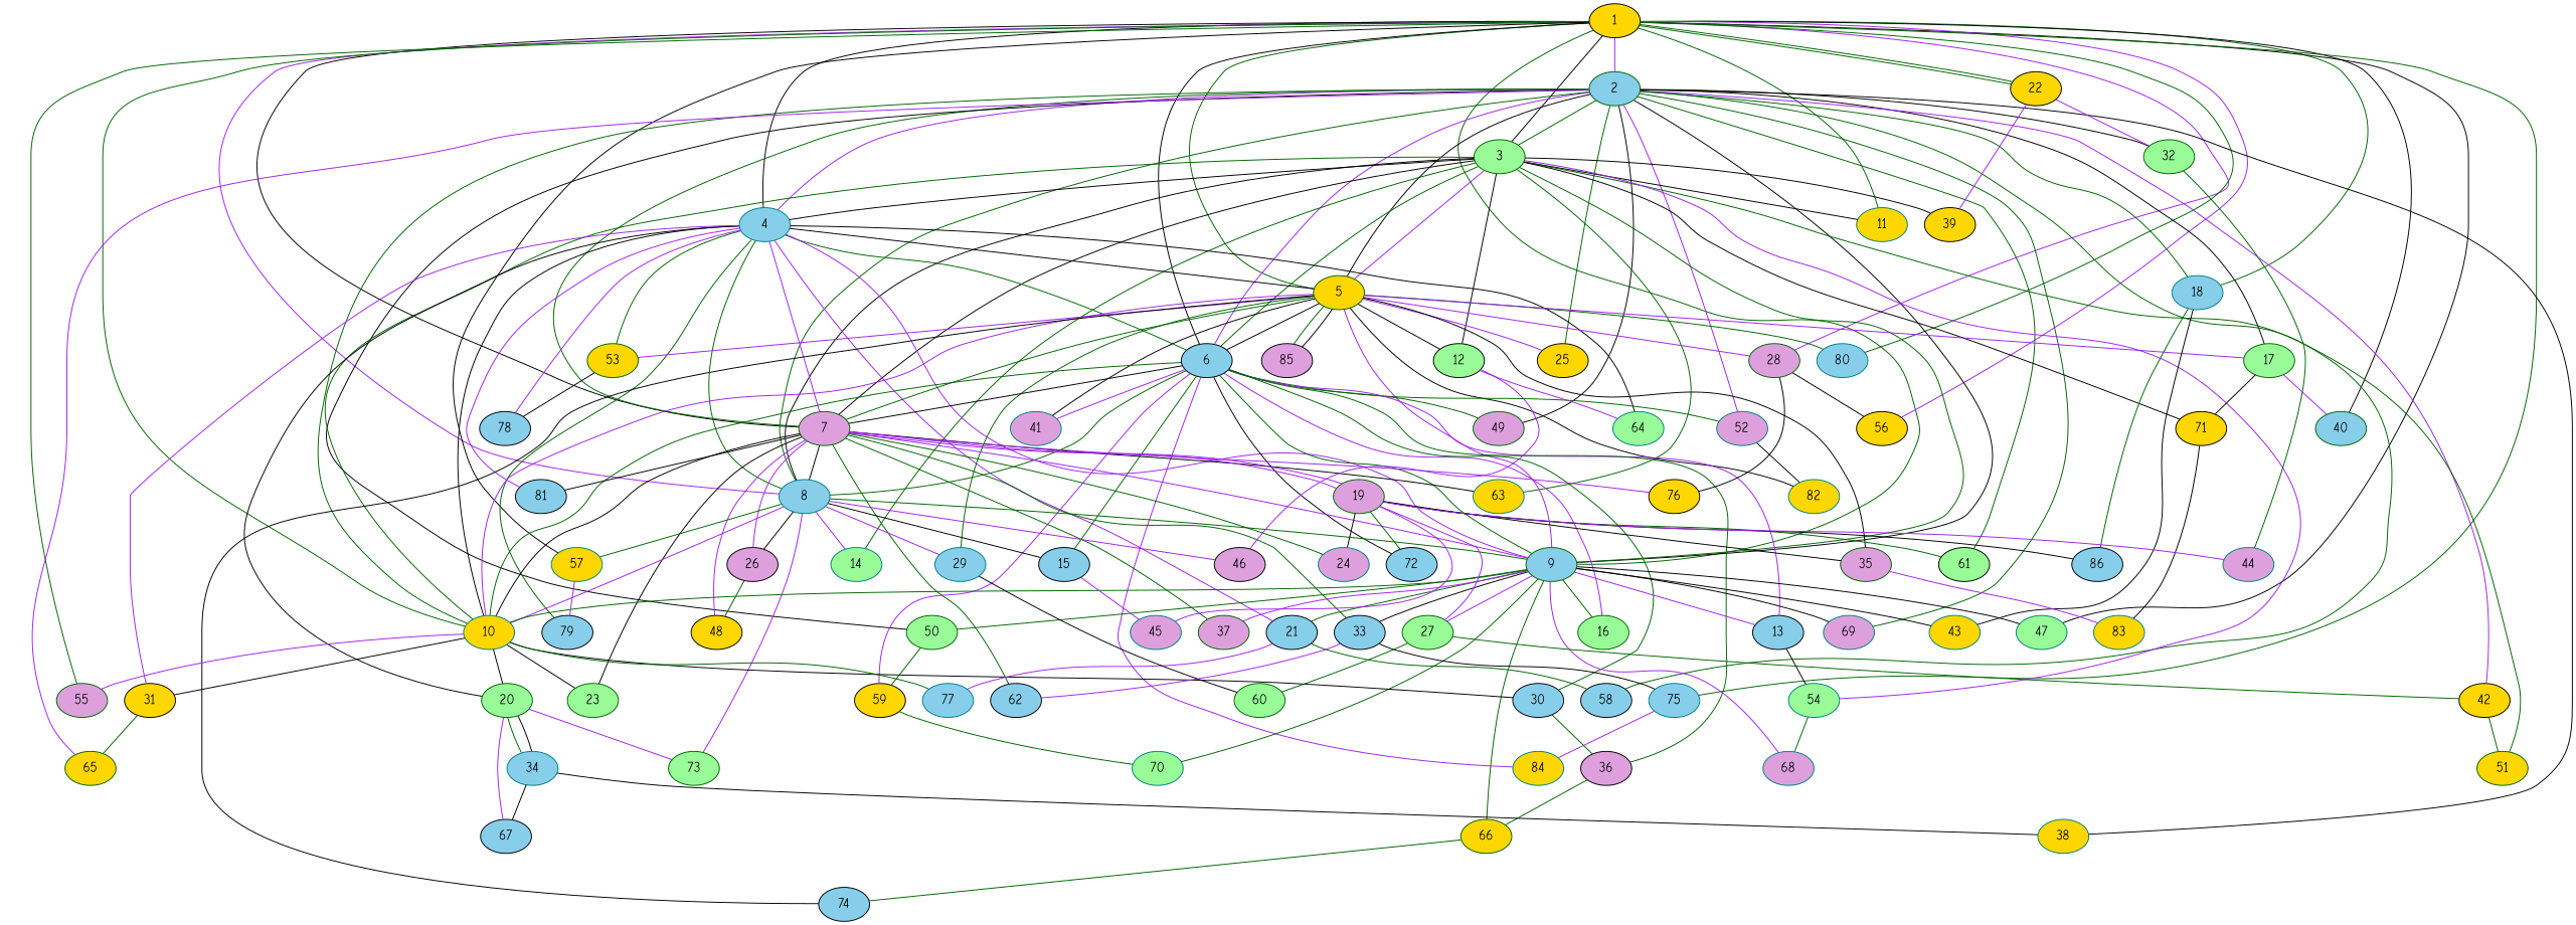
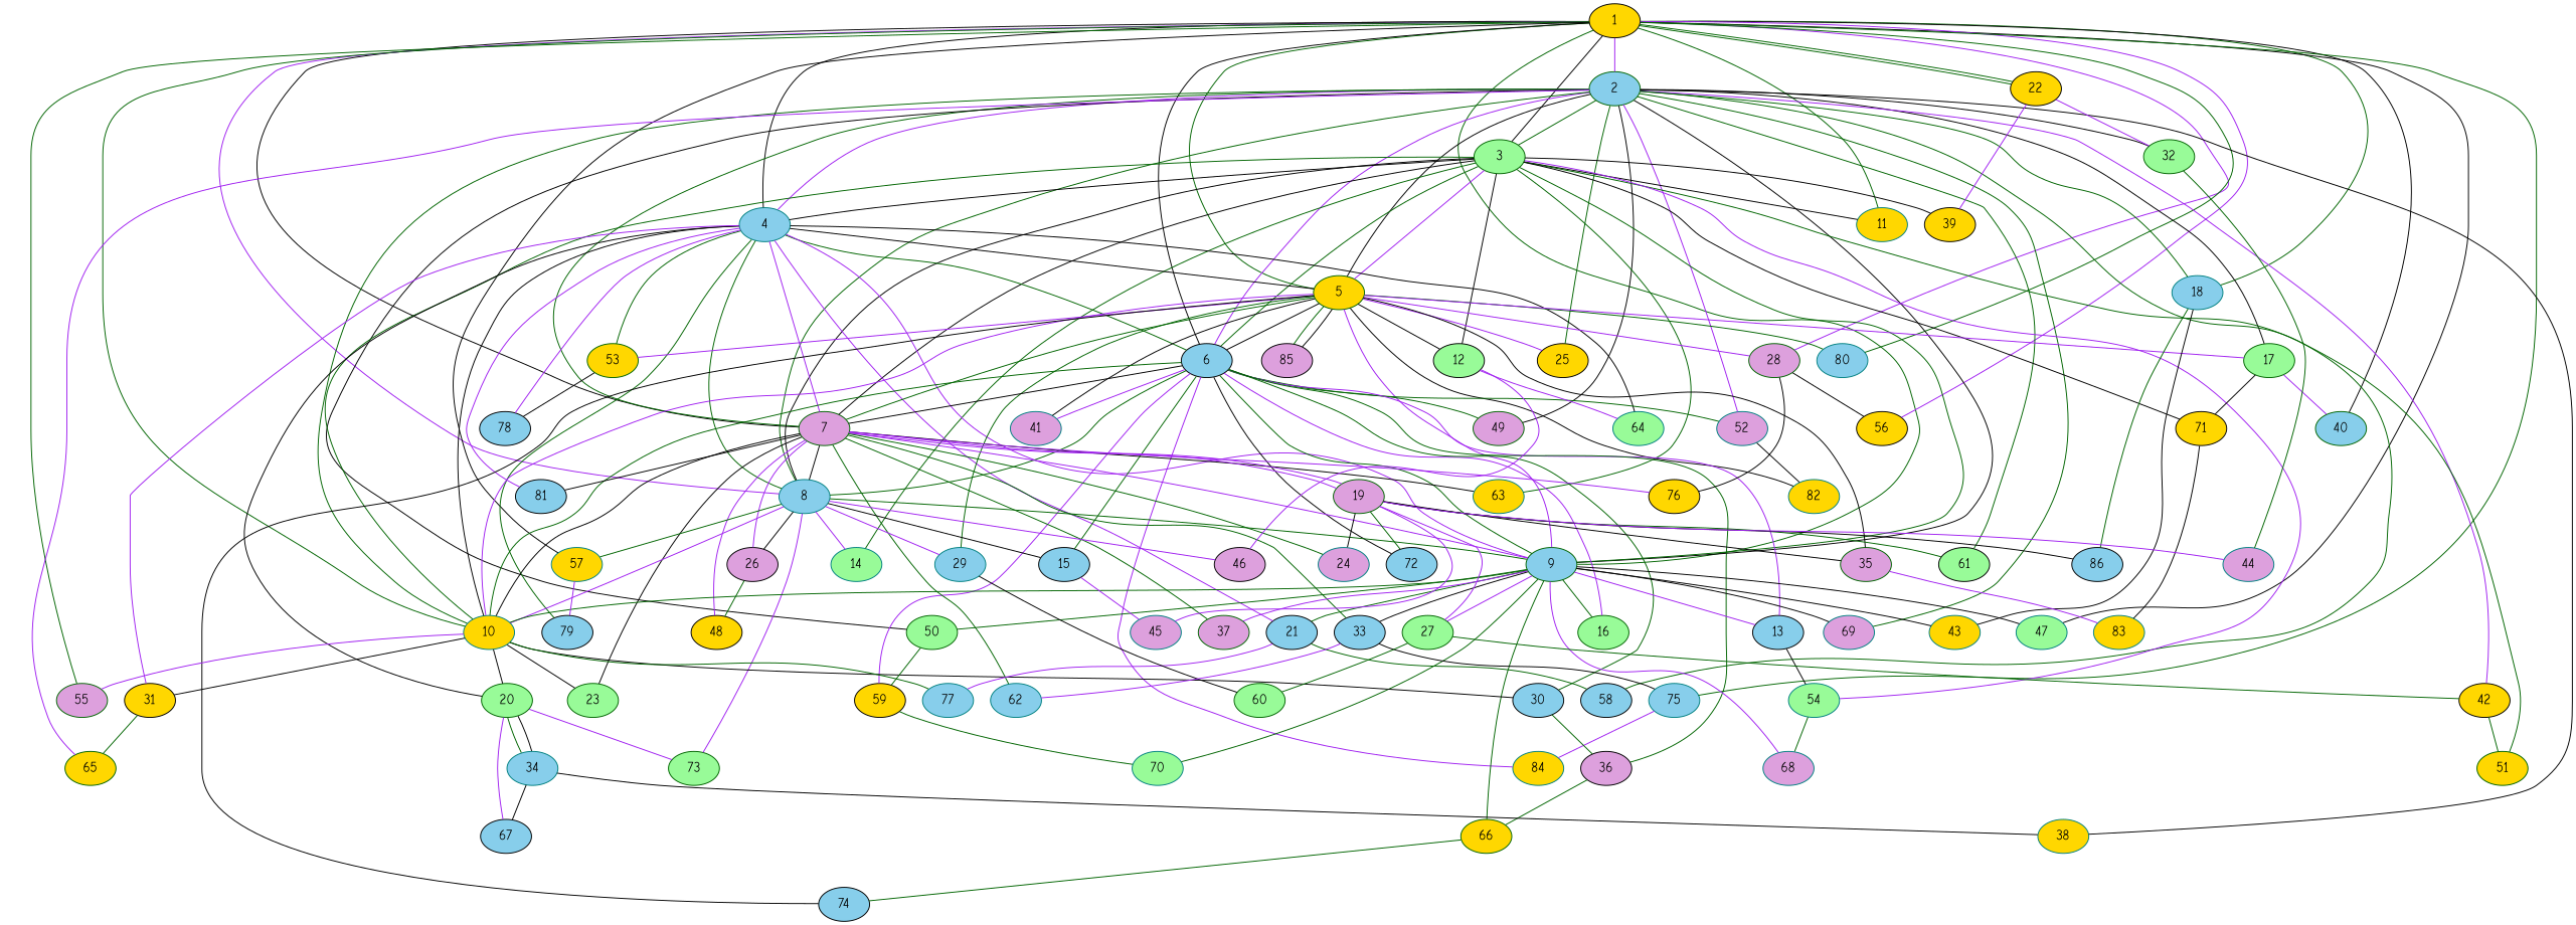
  graph {
    fontname="Comic Neue"
    node [color=black fillcolor=skyblue fontname="Comic Neue" style=filled]
    edge [color=darkgreen fontname="Comic Neue"]
    1 [fillcolor=gold]
    2 [color=darkgreen]
    3 [color=darkgreen fillcolor=palegreen]
    4 [color=teal]
    5 [color=darkgreen fillcolor=gold]
    6
    7 [color=darkgreen fillcolor=plum]
    8 [color=teal]
    9 [color=darkgreen]
    10 [color=teal fillcolor=gold]
    11 [color=teal fillcolor=gold]
    18 [color=teal]
    22 [fillcolor=gold]
    28 [color=darkgreen fillcolor=plum]
    40 [color=darkgreen]
    47 [color=teal fillcolor=palegreen]
    55 [color=darkgreen fillcolor=plum]
    56 [fillcolor=gold]
    57 [color=teal fillcolor=gold]
    75 [color=teal]
    80 [color=teal]
    17 [color=darkgreen fillcolor=palegreen]
    25 [fillcolor=gold]
    32 [color=darkgreen fillcolor=palegreen]
    38 [color=teal fillcolor=gold]
    42 [fillcolor=gold]
    49 [color=darkgreen fillcolor=plum]
    50 [color=darkgreen fillcolor=palegreen]
    52 [color=teal fillcolor=plum]
    58
    61 [fillcolor=palegreen]
    65 [color=darkgreen fillcolor=gold]
    69 [color=teal fillcolor=plum]
    12 [fillcolor=palegreen]
    14 [color=teal fillcolor=palegreen]
    39 [fillcolor=gold]
    51 [color=darkgreen fillcolor=gold]
    54 [color=teal fillcolor=palegreen]
    63 [color=teal fillcolor=gold]
    71 [fillcolor=gold]
    20 [color=darkgreen fillcolor=palegreen]
    21
    31 [fillcolor=gold]
    53 [color=darkgreen fillcolor=gold]
    64 [color=teal fillcolor=palegreen]
    78
    79
    81
    29 [color=teal]
    35 [color=darkgreen fillcolor=plum]
    41 [color=teal fillcolor=plum]
    74
    82 [color=teal fillcolor=gold]
    85 [fillcolor=plum]
    13
    15
    16 [color=darkgreen fillcolor=palegreen]
    30
    36 [fillcolor=plum]
    59 [fillcolor=gold]
    72
    84 [color=teal fillcolor=gold]
    19 [color=darkgreen fillcolor=plum]
    23 [color=darkgreen fillcolor=palegreen]
    24 [color=teal fillcolor=plum]
    26 [fillcolor=plum]
    33
    37 [color=darkgreen fillcolor=plum]
    48 [fillcolor=gold]
-   62
+   62 [color=teal]
    76 [fillcolor=gold]
    46 [fillcolor=plum]
    73 [color=darkgreen fillcolor=palegreen]
    27 [color=darkgreen fillcolor=palegreen]
    43 [color=teal fillcolor=gold]
    66 [color=darkgreen fillcolor=gold]
    68 [color=teal fillcolor=plum]
    70 [color=teal fillcolor=palegreen]
    77 [color=teal]
    86
    44 [color=teal fillcolor=plum]
    83 [color=teal fillcolor=gold]
    34 [color=teal]
    67
    60 [color=darkgreen fillcolor=palegreen]
    45 [color=teal fillcolor=plum]
    1 -- 2 [color=purple]
    1 -- 3 [color=black]
    1 -- 4 [color=black]
    1 -- 5
    1 -- 6 [color=black]
    1 -- 7 [color=black]
    1 -- 8 [color=purple]
    1 -- 9
    1 -- 10
    1 -- 11
    1 -- 18
    1 -- 22
    1 -- 22
    1 -- 28 [color=purple]
    1 -- 40 [color=black]
    1 -- 47 [color=black]
    1 -- 55
    1 -- 56 [color=purple]
    1 -- 57 [color=black]
    1 -- 75
    1 -- 80
    2 -- 3
    2 -- 4 [color=purple]
    2 -- 5 [color=black]
    2 -- 6 [color=purple]
    2 -- 7
    2 -- 8
    2 -- 9 [color=black]
    2 -- 10
    2 -- 18
    2 -- 17 [color=black]
    2 -- 25
    2 -- 32 [color=black]
    2 -- 38 [color=black]
    2 -- 42 [color=purple]
    2 -- 49 [color=black]
    2 -- 50 [color=black]
    2 -- 52 [color=purple]
    2 -- 58
    2 -- 61
    2 -- 65 [color=purple]
    2 -- 69
    3 -- 4 [color=black]
    3 -- 5 [color=purple]
    3 -- 6
    3 -- 7 [color=black]
    3 -- 8 [color=black]
    3 -- 9
    3 -- 10
    3 -- 11 [color=black]
    3 -- 12 [color=black]
    3 -- 14
    3 -- 39 [color=black]
    3 -- 51
    3 -- 54 [color=purple]
    3 -- 63
    3 -- 71 [color=black]
    4 -- 5 [color=black]
    4 -- 6
    4 -- 7 [color=purple]
    4 -- 8
    4 -- 9 [color=purple]
    4 -- 10 [color=black]
    4 -- 20 [color=black]
    4 -- 21 [color=purple]
    4 -- 31 [color=purple]
    4 -- 53
    4 -- 64 [color=black]
    4 -- 78 [color=purple]
    4 -- 79
    4 -- 81 [color=purple]
    5 -- 6 [color=black]
    5 -- 7
    5 -- 9 [color=purple]
    5 -- 10 [color=purple]
    5 -- 28 [color=purple]
    5 -- 80
    5 -- 17 [color=purple]
    5 -- 25 [color=purple]
    5 -- 12 [color=black]
    5 -- 53 [color=purple]
    5 -- 29
    5 -- 35 [color=black]
    5 -- 41 [color=black]
    5 -- 74 [color=black]
    5 -- 82 [color=black]
    5 -- 85
    5 -- 85 [color=black]
    6 -- 7 [color=black]
    6 -- 8
    6 -- 9
    6 -- 10
    6 -- 49
    6 -- 52
    6 -- 41 [color=purple]
    6 -- 13 [color=purple]
    6 -- 15
    6 -- 16 [color=purple]
    6 -- 30
    6 -- 36
    6 -- 59 [color=purple]
    6 -- 72 [color=black]
    6 -- 84 [color=purple]
    7 -- 8 [color=black]
    7 -- 9 [color=purple]
    7 -- 10 [color=black]
    7 -- 63 [color=black]
    7 -- 81 [color=black]
    7 -- 19 [color=purple]
    7 -- 19 [color=purple]
    7 -- 23 [color=black]
    7 -- 24
    7 -- 26 [color=purple]
    7 -- 33
    7 -- 37
    7 -- 48 [color=purple]
    7 -- 62
    7 -- 76 [color=purple]
    8 -- 9
    8 -- 10 [color=purple]
    8 -- 57
    8 -- 14 [color=purple]
    8 -- 29 [color=purple]
    8 -- 15 [color=black]
    8 -- 26 [color=black]
    8 -- 46 [color=purple]
    8 -- 73 [color=purple]
    9 -- 10
    9 -- 47 [color=black]
    9 -- 50
    9 -- 69 [color=black]
    9 -- 21
    9 -- 13 [color=purple]
    9 -- 16
    9 -- 33 [color=black]
    9 -- 37 [color=purple]
    9 -- 27 [color=purple]
    9 -- 43 [color=black]
    9 -- 66
    9 -- 68 [color=purple]
    9 -- 70
    10 -- 55 [color=purple]
    10 -- 20 [color=black]
    10 -- 31 [color=black]
    10 -- 30 [color=black]
    10 -- 23 [color=black]
    10 -- 77
    18 -- 43 [color=black]
    18 -- 86
    22 -- 32 [color=purple]
    22 -- 39 [color=purple]
    28 -- 56 [color=black]
    28 -- 76 [color=black]
    57 -- 79 [color=purple]
    75 -- 84 [color=purple]
    17 -- 40 [color=purple]
    17 -- 71 [color=black]
    32 -- 44
    42 -- 51
    50 -- 59
    52 -- 82 [color=black]
    12 -- 64 [color=purple]
    12 -- 46 [color=purple]
    54 -- 68
    71 -- 83 [color=black]
    20 -- 73 [color=purple]
    20 -- 34
    20 -- 34 [color=black]
    20 -- 67 [color=purple]
    21 -- 58
    21 -- 77 [color=purple]
    31 -- 65
    53 -- 78 [color=black]
    29 -- 60 [color=black]
    35 -- 83 [color=purple]
    13 -- 54 [color=black]
    15 -- 45 [color=purple]
    30 -- 36
    36 -- 66
    59 -- 70
    19 -- 61
    19 -- 35 [color=black]
    19 -- 72
    19 -- 24 [color=black]
    19 -- 27 [color=purple]
    19 -- 86 [color=black]
    19 -- 44 [color=purple]
    19 -- 45 [color=purple]
    26 -- 48
    33 -- 75 [color=black]
    33 -- 62 [color=purple]
    27 -- 42
    27 -- 60
    66 -- 74
    34 -- 38 [color=black]
    34 -- 67 [color=black]
  }
